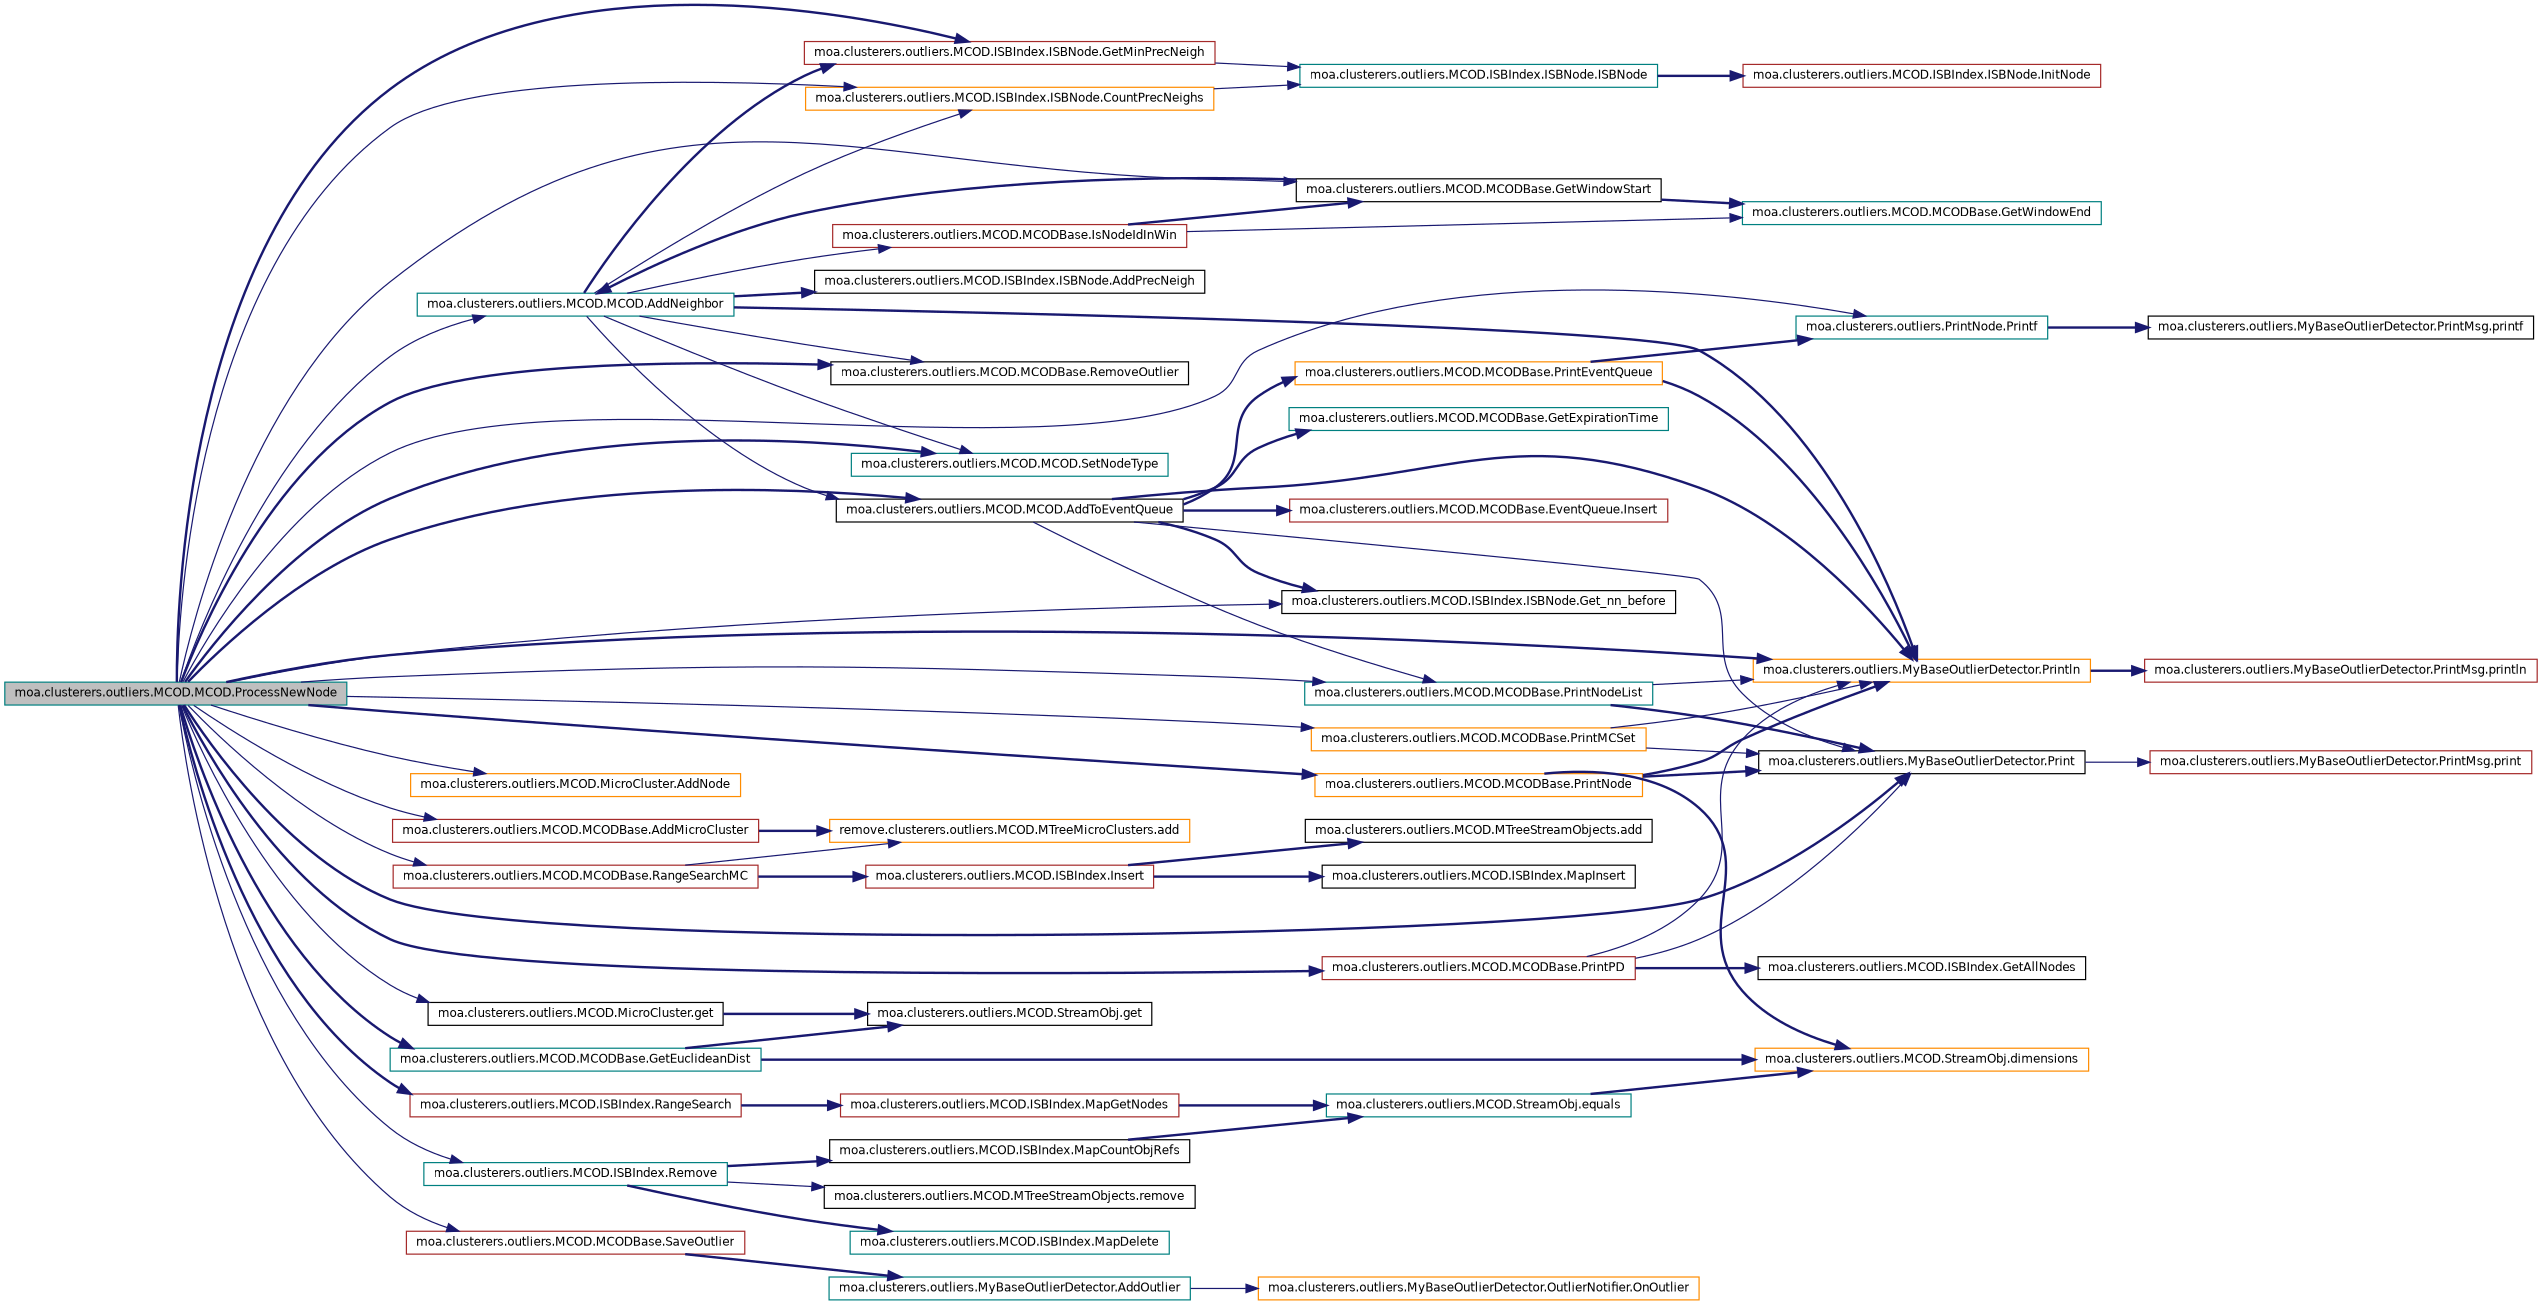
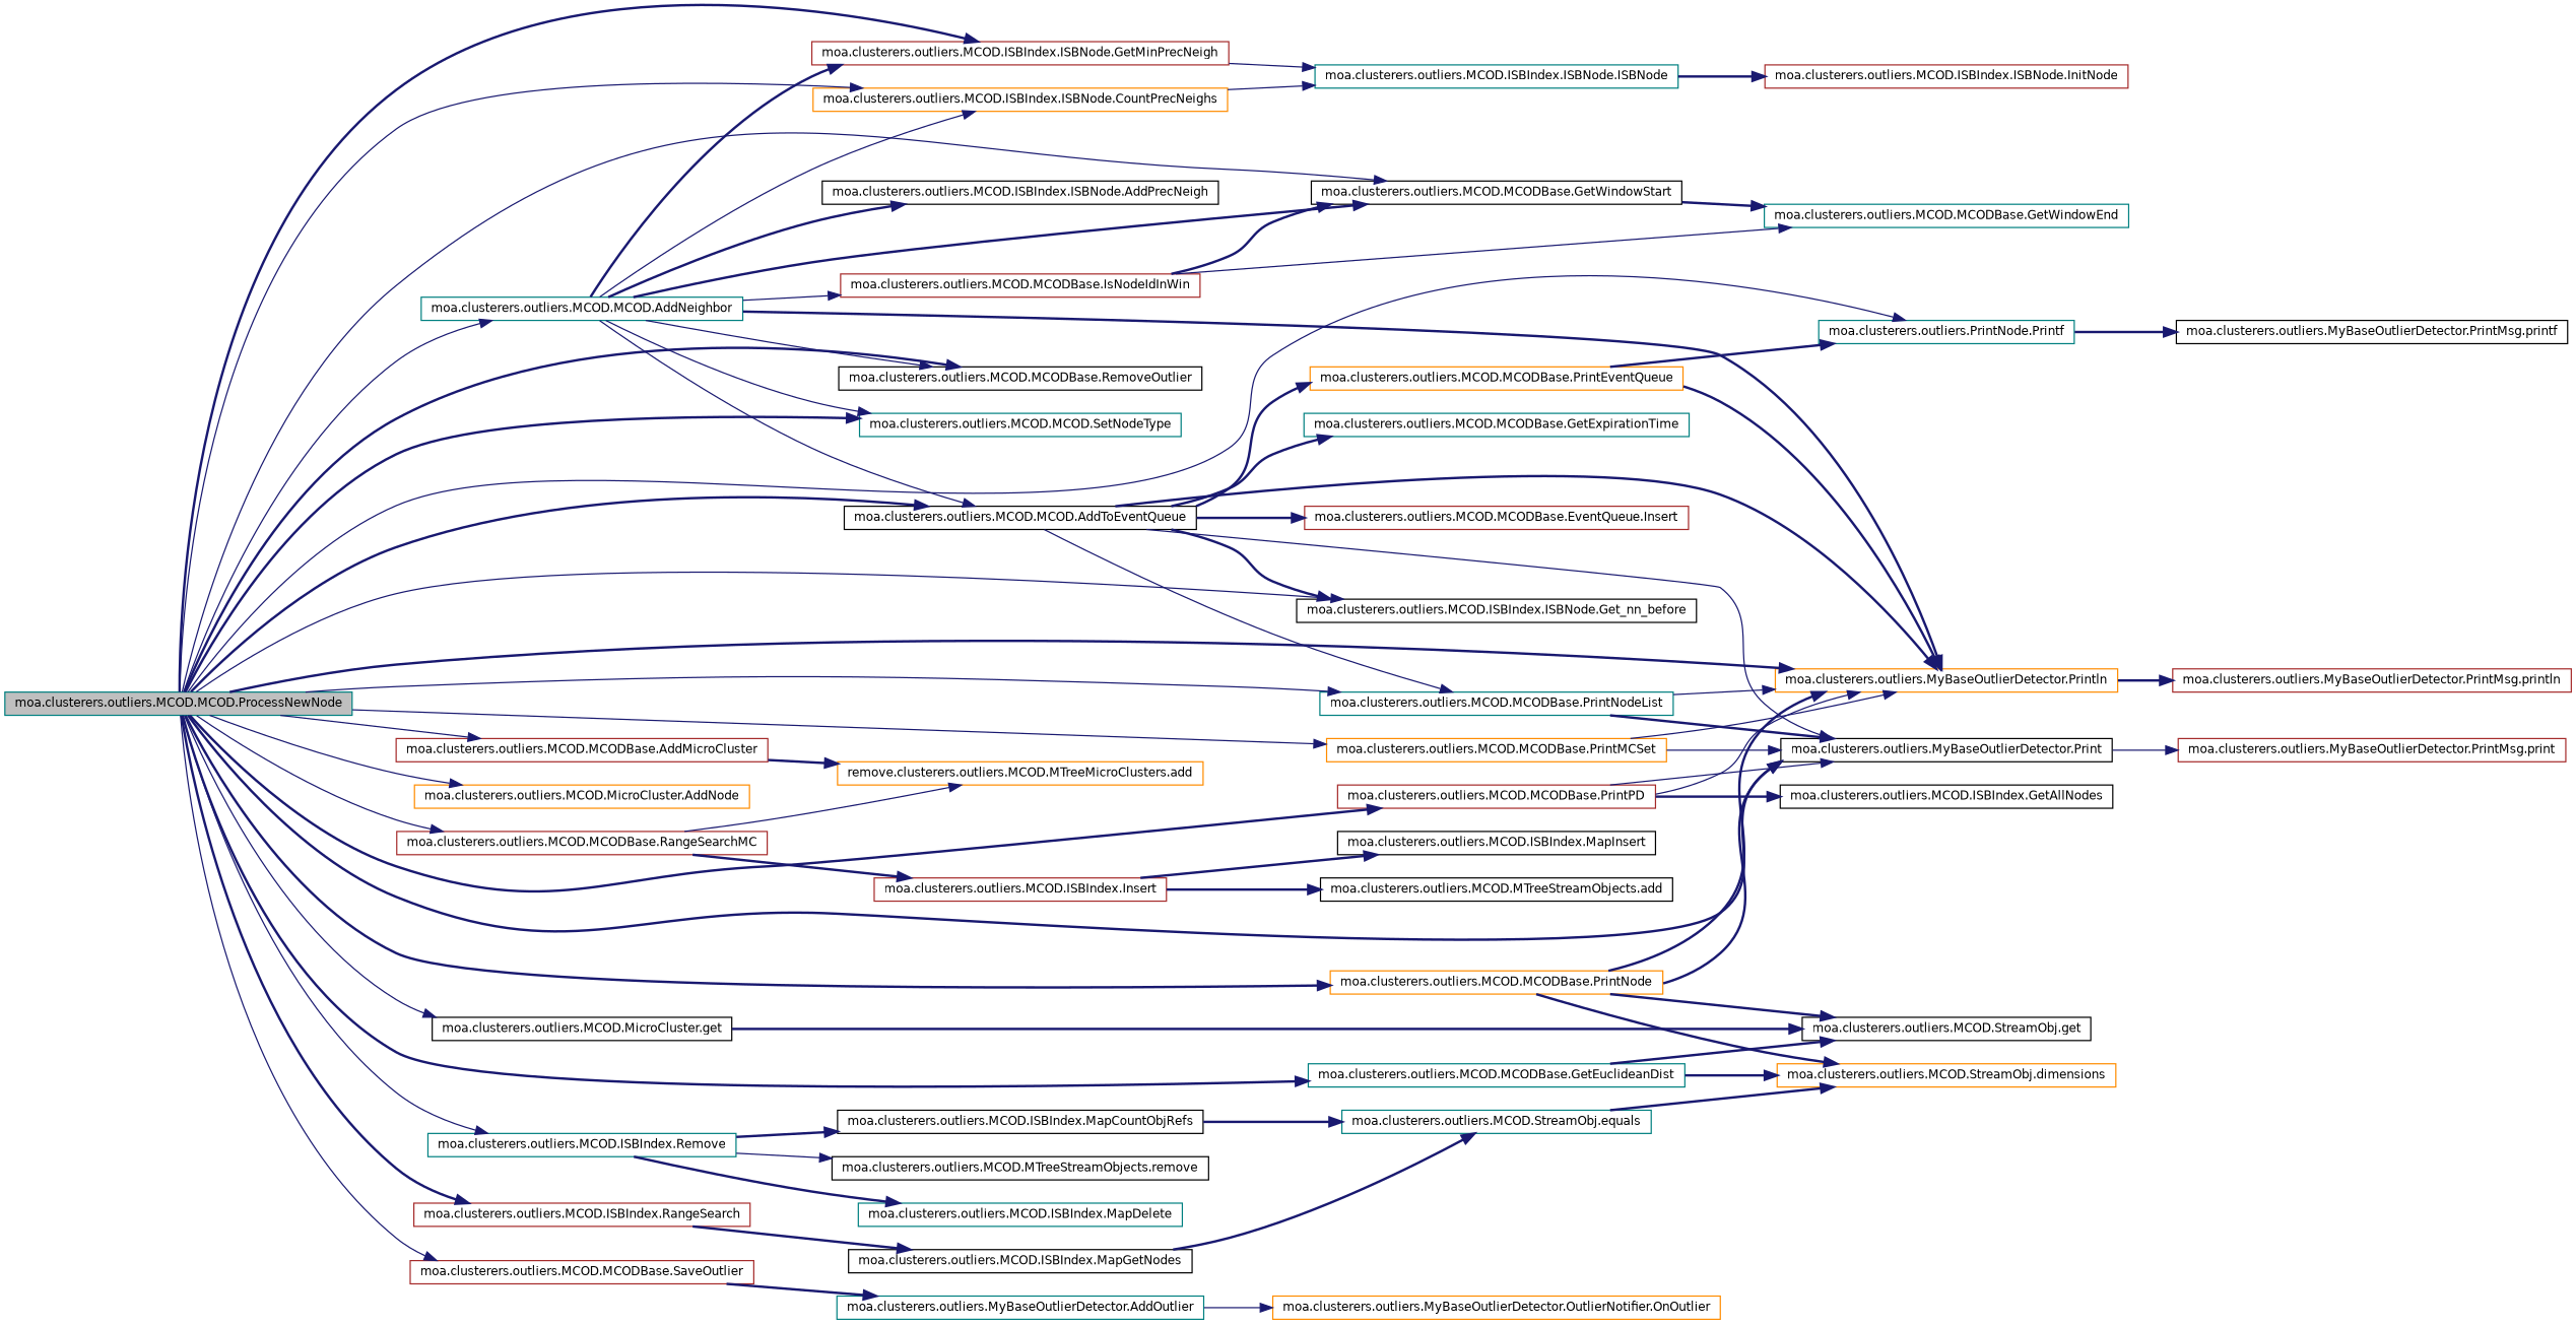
  digraph {
    rankdir=LR
    node [color=black fillcolor=white fontname=Helvetica fontsize=10 shape=record style=filled]
    edge [color=midnightblue fontname=Helvetica fontsize=10 labelfontname=Helvetica labelfontsize=10 style=bold]
    n1 [color=teal fillcolor=grey75 fontcolor=black height=0.2 label="moa.clusterers.outliers.MCOD.MCOD.ProcessNewNode" width=0.4]
    n2 [color=brown height=0.2 label="moa.clusterers.outliers.MCOD.MCODBase.AddMicroCluster" width=0.4]
    n3 [color=teal height=0.2 label="moa.clusterers.outliers.MCOD.MCOD.AddNeighbor" width=0.4]
    n4 [height=0.2 label="moa.clusterers.outliers.MCOD.MCOD.AddToEventQueue" width=0.4]
    n5 [height=0.2 label="moa.clusterers.outliers.MCOD.ISBIndex.ISBNode.Get_nn_before" width=0.4]
    n6 [height=0.2 label="moa.clusterers.outliers.MyBaseOutlierDetector.Print" width=0.4]
    n7 [color=teal height=0.2 label="moa.clusterers.outliers.PrintNode.Printf" width=0.4]
    n8 [color=darkorange height=0.2 label="moa.clusterers.outliers.MyBaseOutlierDetector.Println" width=0.4]
    n9 [color=teal height=0.2 label="moa.clusterers.outliers.MCOD.MCODBase.PrintNodeList" width=0.4]
    n10 [color=darkorange height=0.2 label="moa.clusterers.outliers.MCOD.ISBIndex.ISBNode.CountPrecNeighs" width=0.4]
    n11 [color=brown height=0.2 label="moa.clusterers.outliers.MCOD.ISBIndex.ISBNode.GetMinPrecNeigh" width=0.4]
    n12 [height=0.2 label="moa.clusterers.outliers.MCOD.MCODBase.GetWindowStart" width=0.4]
    n13 [height=0.2 label="moa.clusterers.outliers.MCOD.MCODBase.RemoveOutlier" width=0.4]
    n14 [color=teal height=0.2 label="moa.clusterers.outliers.MCOD.MCOD.SetNodeType" width=0.4]
    n15 [color=darkorange height=0.2 label="moa.clusterers.outliers.MCOD.MicroCluster.AddNode" width=0.4]
    n16 [height=0.2 label="moa.clusterers.outliers.MCOD.MicroCluster.get" width=0.4]
    n17 [color=teal height=0.2 label="moa.clusterers.outliers.MCOD.MCODBase.GetEuclideanDist" width=0.4]
    n18 [color=darkorange height=0.2 label="moa.clusterers.outliers.MCOD.MCODBase.PrintMCSet" width=0.4]
    n19 [color=darkorange height=0.2 label="moa.clusterers.outliers.MCOD.MCODBase.PrintNode" width=0.4]
    n20 [color=brown height=0.2 label="moa.clusterers.outliers.MCOD.MCODBase.PrintPD" width=0.4]
    n21 [color=brown height=0.2 label="moa.clusterers.outliers.MCOD.ISBIndex.RangeSearch" width=0.4]
    n22 [color=brown height=0.2 label="moa.clusterers.outliers.MCOD.MCODBase.RangeSearchMC" width=0.4]
    n23 [color=teal height=0.2 label="moa.clusterers.outliers.MCOD.ISBIndex.Remove" width=0.4]
    n24 [color=brown height=0.2 label="moa.clusterers.outliers.MCOD.MCODBase.SaveOutlier" width=0.4]
    n25 [color=darkorange height=0.2 label="remove.clusterers.outliers.MCOD.MTreeMicroClusters.add" width=0.4]
    n26 [height=0.2 label="moa.clusterers.outliers.MCOD.ISBIndex.ISBNode.AddPrecNeigh" width=0.4]
    n27 [color=brown height=0.2 label="moa.clusterers.outliers.MCOD.MCODBase.IsNodeIdInWin" width=0.4]
    n28 [color=teal height=0.2 label="moa.clusterers.outliers.MCOD.MCODBase.GetExpirationTime" width=0.4]
    n29 [color=brown height=0.2 label="moa.clusterers.outliers.MCOD.MCODBase.EventQueue.Insert" width=0.4]
    n30 [color=darkorange height=0.2 label="moa.clusterers.outliers.MCOD.MCODBase.PrintEventQueue" width=0.4]
    n31 [color=brown height=0.2 label="moa.clusterers.outliers.MyBaseOutlierDetector.PrintMsg.print" width=0.4]
    n32 [height=0.2 label="moa.clusterers.outliers.MyBaseOutlierDetector.PrintMsg.printf" width=0.4]
    n33 [color=brown height=0.2 label="moa.clusterers.outliers.MyBaseOutlierDetector.PrintMsg.println" width=0.4]
    n34 [color=teal height=0.2 label="moa.clusterers.outliers.MCOD.ISBIndex.ISBNode.ISBNode" width=0.4]
    n35 [color=teal height=0.2 label="moa.clusterers.outliers.MCOD.MCODBase.GetWindowEnd" width=0.4]
    n36 [height=0.2 label="moa.clusterers.outliers.MCOD.StreamObj.get" width=0.4]
    n37 [height=0.2 label="moa.clusterers.outliers.MCOD.ISBIndex.GetAllNodes" width=0.4]
    n38 [color=darkorange height=0.2 label="moa.clusterers.outliers.MCOD.StreamObj.dimensions" width=0.4]
    n39 [color=brown height=0.2 label="moa.clusterers.outliers.MCOD.ISBIndex.Insert" width=0.4]
    n40 [height=0.2 label="moa.clusterers.outliers.MCOD.MTreeStreamObjects.add" width=0.4]
    n41 [height=0.2 label="moa.clusterers.outliers.MCOD.ISBIndex.MapInsert" width=0.4]
-   n42 [color=brown height=0.2 label="moa.clusterers.outliers.MCOD.ISBIndex.MapGetNodes" width=0.4]
+   n42 [height=0.2 label="moa.clusterers.outliers.MCOD.ISBIndex.MapGetNodes" width=0.4]
    n43 [height=0.2 label="moa.clusterers.outliers.MCOD.ISBIndex.MapCountObjRefs" width=0.4]
    n44 [color=teal height=0.2 label="moa.clusterers.outliers.MCOD.ISBIndex.MapDelete" width=0.4]
    n45 [height=0.2 label="moa.clusterers.outliers.MCOD.MTreeStreamObjects.remove" width=0.4]
    n46 [color=teal height=0.2 label="moa.clusterers.outliers.MyBaseOutlierDetector.AddOutlier" width=0.4]
    n47 [color=brown height=0.2 label="moa.clusterers.outliers.MCOD.ISBIndex.ISBNode.InitNode" width=0.4]
    n48 [color=teal height=0.2 label="moa.clusterers.outliers.MCOD.StreamObj.equals" width=0.4]
    n49 [color=darkorange height=0.2 label="moa.clusterers.outliers.MyBaseOutlierDetector.OutlierNotifier.OnOutlier" width=0.4]
    n1 -> n2 [style=solid]
    n1 -> n3 [style=solid]
    n1 -> n4
    n1 -> n5 [style=solid]
    n1 -> n6
    n1 -> n7 [style=solid]
    n1 -> n8
    n1 -> n9 [style=solid]
    n1 -> n10 [style=solid]
    n1 -> n11
    n1 -> n12 [style=solid]
    n1 -> n13
    n1 -> n14
    n1 -> n15 [style=solid]
    n1 -> n16 [style=solid]
    n1 -> n17
    n1 -> n18 [style=solid]
    n1 -> n19
    n1 -> n20
    n1 -> n21
    n1 -> n22 [style=solid]
    n1 -> n23 [style=solid]
    n1 -> n24 [style=solid]
    n2 -> n25
    n3 -> n4 [style=solid]
    n3 -> n8
    n3 -> n10 [style=solid]
    n3 -> n11
-   n12 -> n3
+   n3 -> n12
    n3 -> n13 [style=solid]
    n3 -> n14 [style=solid]
    n3 -> n26
    n3 -> n27 [style=solid]
    n4 -> n5
    n4 -> n6 [style=solid]
    n4 -> n8
    n4 -> n9 [style=solid]
    n4 -> n28
    n4 -> n29
    n4 -> n30
    n6 -> n31 [style=solid]
    n7 -> n32
    n8 -> n33
    n9 -> n6
    n9 -> n8 [style=solid]
    n10 -> n34 [style=solid]
    n11 -> n34 [style=solid]
    n12 -> n35
    n16 -> n36
    n17 -> n36
    n17 -> n38
    n18 -> n6 [style=solid]
    n18 -> n8 [style=solid]
    n19 -> n6
    n19 -> n8
+   n19 -> n36
    n19 -> n38
    n20 -> n6 [style=solid]
    n20 -> n8 [style=solid]
    n20 -> n37
    n21 -> n42
    n22 -> n25 [style=solid]
    n22 -> n39
    n23 -> n43
    n23 -> n44
    n23 -> n45 [style=solid]
    n24 -> n46
    n27 -> n12
    n27 -> n35 [style=solid]
    n30 -> n7
    n30 -> n8
    n34 -> n47
    n39 -> n40
    n39 -> n41
    n42 -> n48
    n43 -> n48
    n46 -> n49 [style=solid]
    n48 -> n38
  }
